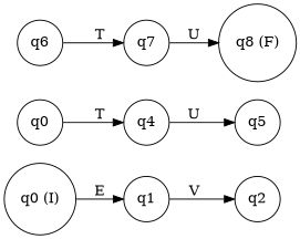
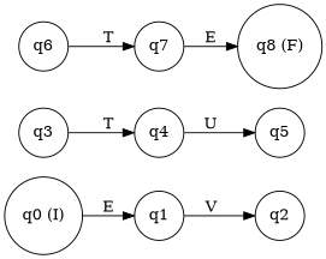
  digraph {
    rankdir=LR
    node [shape=circle]
    n1 [label="q0 (I)"]
    n2 [label=q1]
    n3 [label=q2]
-   n4 [label=q0]
+   n4 [label=q3]
    n5 [label=q4]
    n6 [label=q5]
    n7 [label=q6]
    n8 [label=q7]
    n9 [label="q8 (F)"]
    n1 -> n2 [label=E]
    n2 -> n3 [label=V]
    n4 -> n5 [label=T]
    n5 -> n6 [label=U]
    n7 -> n8 [label=T]
-   n8 -> n9 [label=U]
+   n8 -> n9 [label=E]
  }
